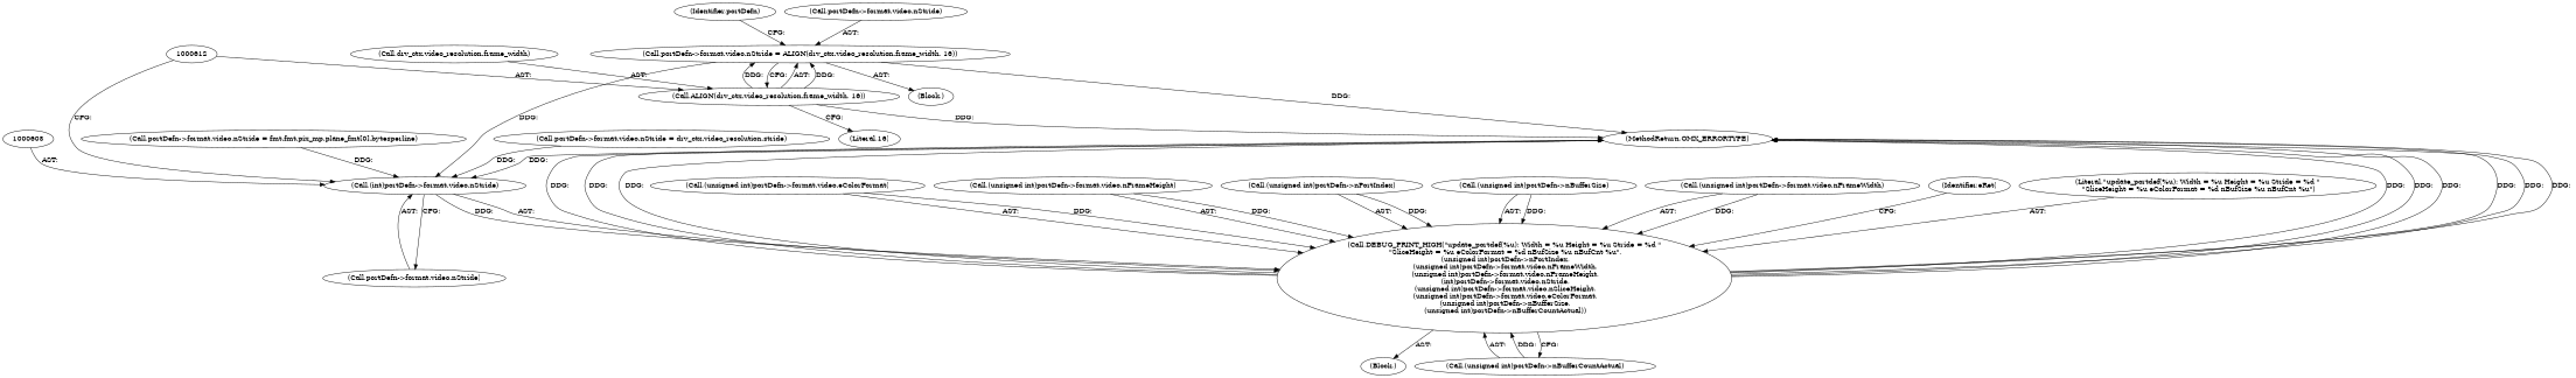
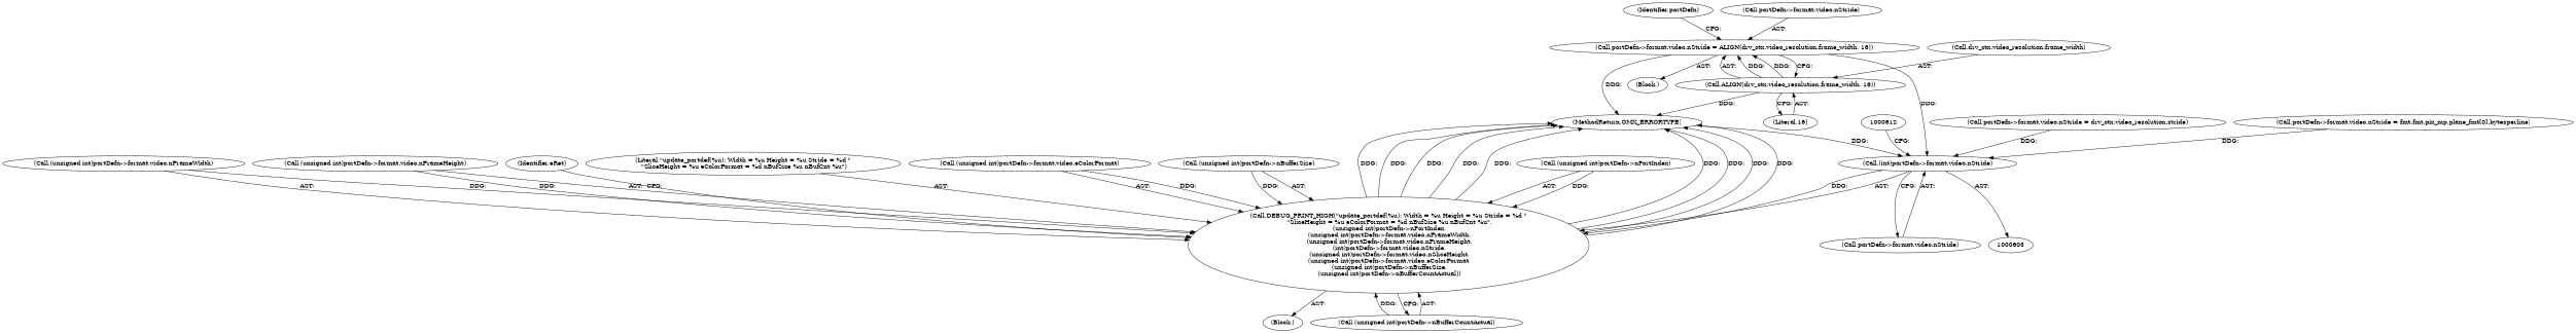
  digraph {
    n1 [label="(Call,portDefn->format.video.nStride = ALIGN(drv_ctx.video_resolution.frame_width, 16))"]
    n2 [label="(Call,ALIGN(drv_ctx.video_resolution.frame_width, 16))"]
    n3 [label="(Call,(int)portDefn->format.video.nStride)"]
    n4 [label="(Block,)"]
    n5 [label="(MethodReturn,OMX_ERRORTYPE)"]
    n6 [label="(Literal,16)"]
    n7 [label="(Call,DEBUG_PRINT_HIGH(\"update_portdef(%u): Width = %u Height = %u Stride = %d \"\n \"SliceHeight = %u eColorFormat = %d nBufSize %u nBufCnt %u\",\n (unsigned int)portDefn->nPortIndex,\n (unsigned int)portDefn->format.video.nFrameWidth,\n (unsigned int)portDefn->format.video.nFrameHeight,\n (int)portDefn->format.video.nStride,\n (unsigned int)portDefn->format.video.nSliceHeight,\n (unsigned int)portDefn->format.video.eColorFormat,\n (unsigned int)portDefn->nBufferSize,\n (unsigned int)portDefn->nBufferCountActual))"]
    n8 [label="(Call,portDefn->format.video.nStride)"]
    n9 [label="(Block,)"]
    n10 [label="(Call,(unsigned int)portDefn->nBufferCountActual)"]
    n11 [label="(Identifier,portDefn)"]
    n12 [label="(Call,(unsigned int)portDefn->format.video.eColorFormat)"]
    n13 [label="(Call,(unsigned int)portDefn->format.video.nFrameHeight)"]
    n14 [label="(Call,(unsigned int)portDefn->nPortIndex)"]
    n15 [label="(Call,(unsigned int)portDefn->nBufferSize)"]
    n16 [label="(Call,portDefn->format.video.nStride = drv_ctx.video_resolution.stride)"]
    n17 [label="(Call,(unsigned int)portDefn->format.video.nFrameWidth)"]
    n18 [label="(Call,drv_ctx.video_resolution.frame_width)"]
    n19 [label="(Call,portDefn->format.video.nStride)"]
    n20 [label="(Identifier,eRet)"]
    n21 [label="(Literal,\"update_portdef(%u): Width = %u Height = %u Stride = %d \"\n \"SliceHeight = %u eColorFormat = %d nBufSize %u nBufCnt %u\")"]
    n22 [label="(Call,portDefn->format.video.nStride = fmt.fmt.pix_mp.plane_fmt[0].bytesperline)"]
    1000603
    1000612
    n1 -> n2 [label="CFG: "]
    n1 -> n3 [label="DDG: "]
    n1 -> n4 [label="AST: "]
    n1 -> n5 [label="DDG: "]
    n2 -> n1 [label="AST: "]
    n2 -> n1 [label="DDG: "]
    n2 -> n1 [label="DDG: "]
    n2 -> n5 [label="DDG: "]
    n2 -> n6 [label="CFG: "]
    n3 -> n7 [label="AST: "]
    n3 -> n7 [label="DDG: "]
    n3 -> n8 [label="CFG: "]
    n5 -> n3 [label="DDG: "]
-   1000612 -> n2 [label="AST: "]
+   n6 -> n2 [label="AST: "]
    n7 -> n5 [label="DDG: "]
    n7 -> n5 [label="DDG: "]
    n7 -> n5 [label="DDG: "]
    n7 -> n5 [label="DDG: "]
    n7 -> n5 [label="DDG: "]
    n7 -> n5 [label="DDG: "]
    n7 -> n5 [label="DDG: "]
    n7 -> n5 [label="DDG: "]
    n7 -> n5 [label="DDG: "]
    n7 -> n9 [label="AST: "]
    n7 -> n10 [label="CFG: "]
    n8 -> n3 [label="AST: "]
    n10 -> n7 [label="AST: "]
    n10 -> n7 [label="DDG: "]
    n11 -> n1 [label="CFG: "]
    n12 -> n7 [label="AST: "]
    n12 -> n7 [label="DDG: "]
    n13 -> n7 [label="AST: "]
    n13 -> n7 [label="DDG: "]
    n14 -> n7 [label="AST: "]
    n14 -> n7 [label="DDG: "]
    n15 -> n7 [label="AST: "]
    n15 -> n7 [label="DDG: "]
    n16 -> n3 [label="DDG: "]
    n17 -> n7 [label="AST: "]
    n17 -> n7 [label="DDG: "]
    n18 -> n2 [label="AST: "]
    n19 -> n1 [label="AST: "]
    n20 -> n7 [label="CFG: "]
    n21 -> n7 [label="AST: "]
    n22 -> n3 [label="DDG: "]
-   1000603 -> n3 [label="AST: "]
+   n3 -> 1000603 [label="AST: "]
    1000612 -> n3 [label="CFG: "]
  }
